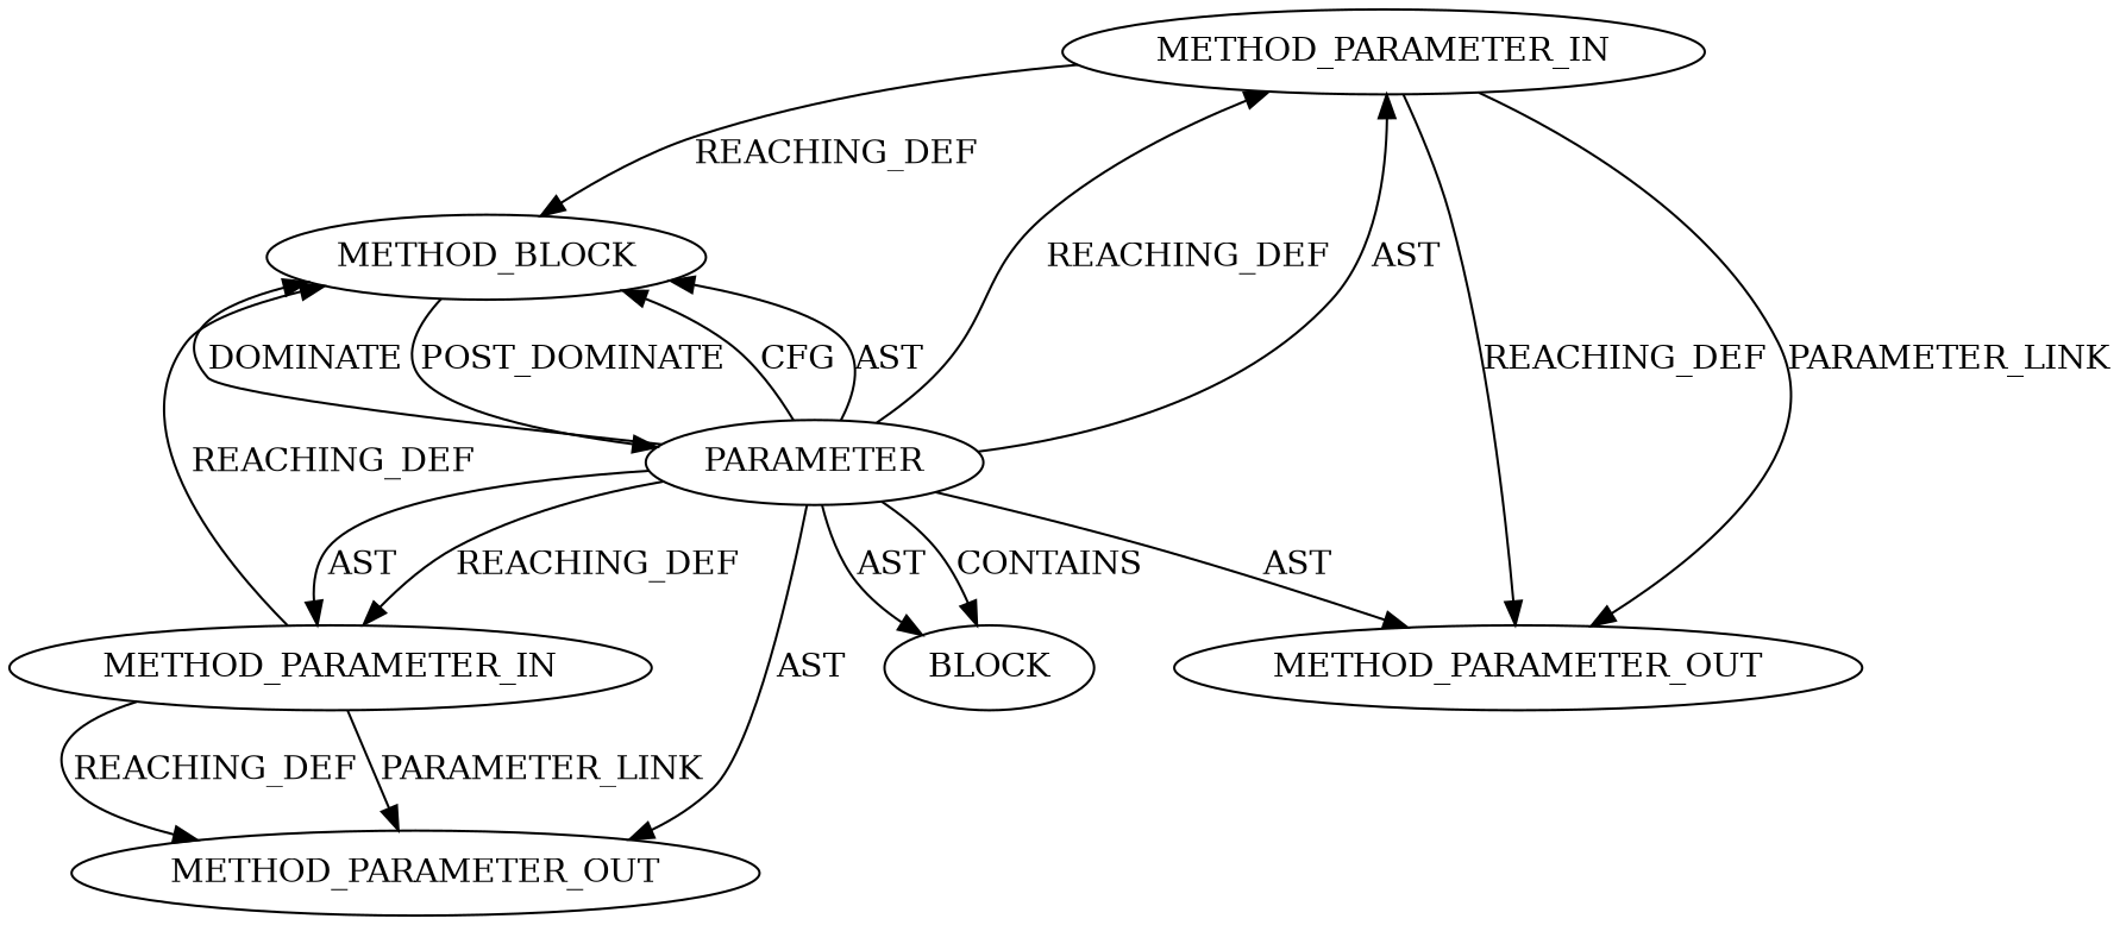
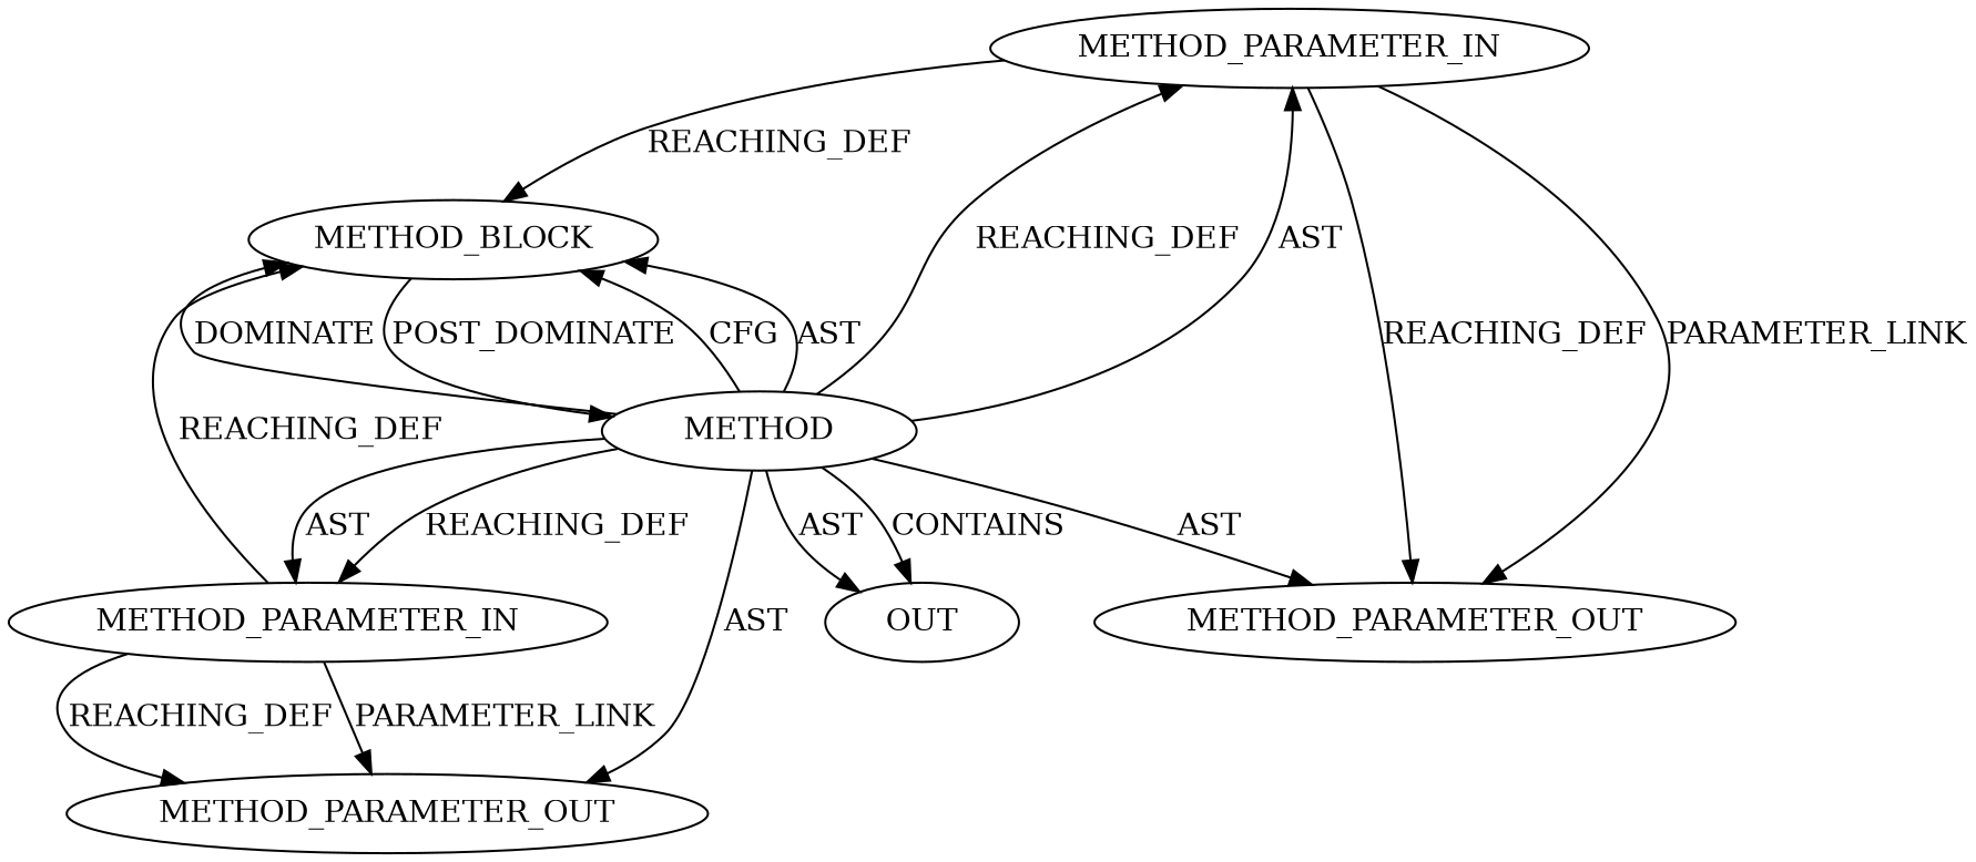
  digraph {
    node [CODE=p2 EVALUATION_STRATEGY=BY_VALUE IS_VARIADIC=false ORDER=2 TYPE_FULL_NAME=ANY]
    n1 [INDEX=2 NAME=p2 label=METHOD_PARAMETER_IN]
    n2 [CODE=RET label=METHOD_BLOCK IS_VARIADIC=""]
    n3 [INDEX=2 NAME=p2 label=METHOD_PARAMETER_OUT]
-   n4 [AST_PARENT_FULL_NAME="<global>" AST_PARENT_TYPE=NAMESPACE_BLOCK CODE="<empty>" FILENAME="<empty>" FULL_NAME=pr_err_ratelimited IS_EXTERNAL=true NAME=pr_err_ratelimited ORDER=0 label=PARAMETER EVALUATION_STRATEGY="" IS_VARIADIC="" TYPE_FULL_NAME=""]
-   n5 [ARGUMENT_INDEX=1 CODE="<empty>" ORDER=1 label=BLOCK EVALUATION_STRATEGY="" IS_VARIADIC=""]
+   n4 [AST_PARENT_FULL_NAME="<global>" AST_PARENT_TYPE=NAMESPACE_BLOCK CODE="<empty>" FILENAME="<empty>" FULL_NAME=pr_err_ratelimited IS_EXTERNAL=true NAME=pr_err_ratelimited ORDER=0 label=METHOD EVALUATION_STRATEGY="" IS_VARIADIC="" TYPE_FULL_NAME=""]
+   n5 [ARGUMENT_INDEX=1 CODE="<empty>" ORDER=1 label=OUT EVALUATION_STRATEGY="" IS_VARIADIC=""]
    n6 [CODE=p1 INDEX=1 NAME=p1 ORDER=1 label=METHOD_PARAMETER_IN]
    n7 [CODE=p1 INDEX=1 NAME=p1 ORDER=1 label=METHOD_PARAMETER_OUT]
    n1 -> n2 [VARIABLE=p2 label=REACHING_DEF]
    n1 -> n3 [VARIABLE=p2 label=REACHING_DEF]
    n1 -> n3 [label=PARAMETER_LINK]
    n2 -> n4 [label=POST_DOMINATE]
    n4 -> n1 [label=REACHING_DEF]
    n4 -> n1 [label=AST]
    n4 -> n2 [label=CFG]
    n4 -> n2 [label=AST]
    n4 -> n2 [label=DOMINATE]
    n4 -> n3 [label=AST]
    n4 -> n5 [label=CONTAINS]
    n4 -> n5 [label=AST]
    n4 -> n6 [label=REACHING_DEF]
    n4 -> n6 [label=AST]
    n4 -> n7 [label=AST]
    n6 -> n2 [VARIABLE=p1 label=REACHING_DEF]
    n6 -> n7 [label=PARAMETER_LINK]
    n6 -> n7 [VARIABLE=p1 label=REACHING_DEF]
  }
